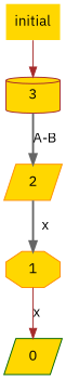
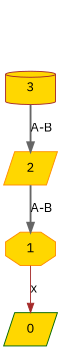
  digraph {
    fontname="IBM Plex Sans"
    rankdir=TB
    node [color=darkorange fillcolor=gold fontname="IBM Plex Sans" shape=parallelogram style=filled]
    edge [color=brown fontname="IBM Plex Sans" style=solid]
    0 [color=darkgreen]
    1 [shape=octagon]
    2
    3 [color=brown shape=cylinder]
-   initial [shape=plaintext]
    1 -> 0 [label=x]
-   2 -> 1 [color=gray40 label=x style=bold]
+   2 -> 1 [color=gray40 label="A-B" style=bold]
    3 -> 2 [color=gray40 label="A-B" style=bold]
-   initial -> 3
  }
